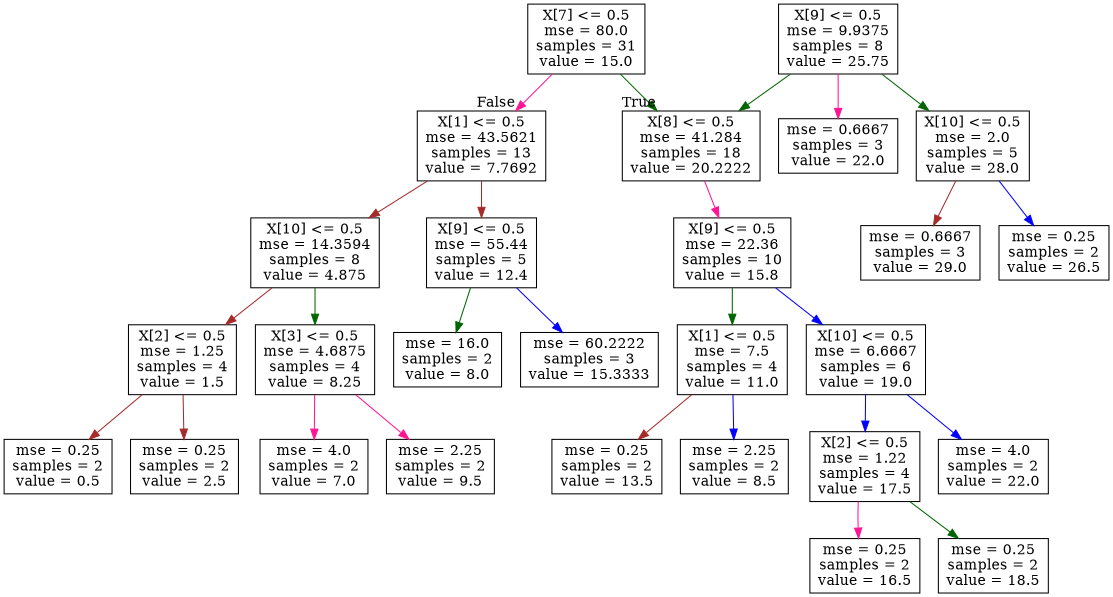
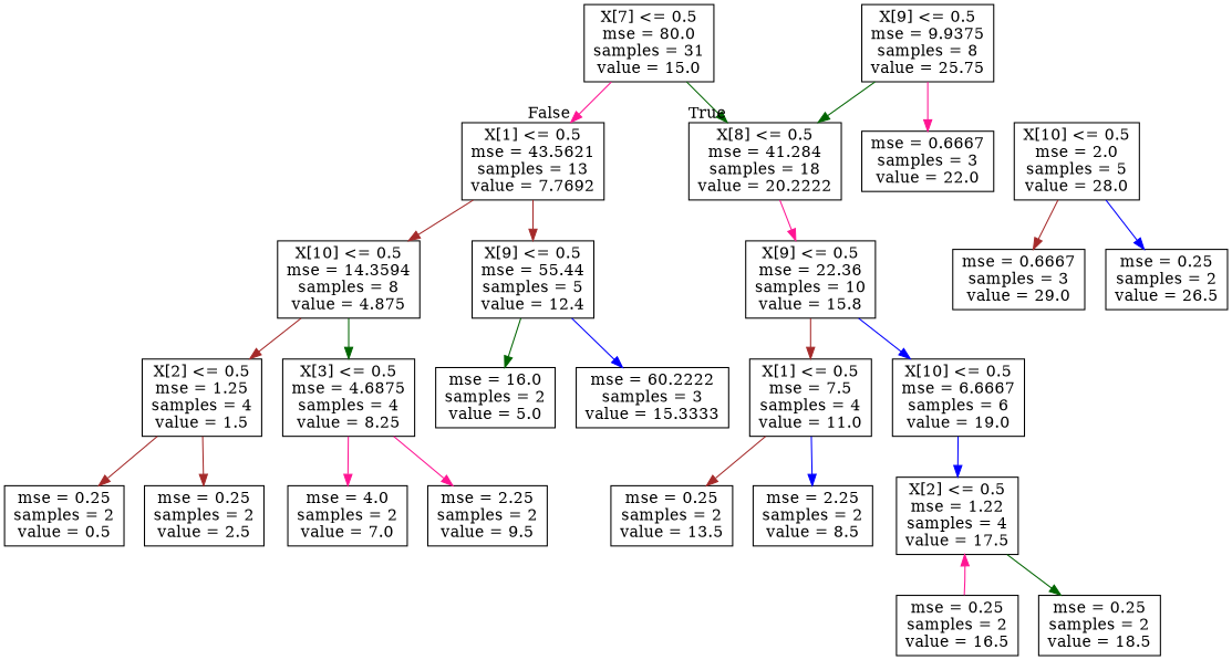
  digraph {
    node [shape=box]
    edge [color=darkgreen]
    n1 [label="X[7] <= 0.5\nmse = 80.0\nsamples = 31\nvalue = 15.0"]
    n2 [label="X[8] <= 0.5\nmse = 41.284\nsamples = 18\nvalue = 20.2222"]
    n3 [label="X[1] <= 0.5\nmse = 43.5621\nsamples = 13\nvalue = 7.7692"]
    n4 [label="X[9] <= 0.5\nmse = 22.36\nsamples = 10\nvalue = 15.8"]
    n5 [label="X[10] <= 0.5\nmse = 14.3594\nsamples = 8\nvalue = 4.875"]
    n6 [label="X[9] <= 0.5\nmse = 55.44\nsamples = 5\nvalue = 12.4"]
    n7 [label="X[1] <= 0.5\nmse = 7.5\nsamples = 4\nvalue = 11.0"]
    n8 [label="X[10] <= 0.5\nmse = 6.6667\nsamples = 6\nvalue = 19.0"]
    n9 [label="X[9] <= 0.5\nmse = 9.9375\nsamples = 8\nvalue = 25.75"]
    n10 [label="mse = 0.6667\nsamples = 3\nvalue = 22.0"]
    n11 [label="X[10] <= 0.5\nmse = 2.0\nsamples = 5\nvalue = 28.0"]
    n12 [label="mse = 0.25\nsamples = 2\nvalue = 13.5"]
    n13 [label="mse = 2.25\nsamples = 2\nvalue = 8.5"]
    n14 [label="X[2] <= 0.5\nmse = 1.22\nsamples = 4\nvalue = 17.5"]
-   n15 [label="mse = 4.0\nsamples = 2\nvalue = 22.0"]
    n16 [label="mse = 0.25\nsamples = 2\nvalue = 16.5"]
    n17 [label="mse = 0.25\nsamples = 2\nvalue = 18.5"]
    n18 [label="mse = 0.25\nsamples = 2\nvalue = 26.5"]
    n19 [label="mse = 0.6667\nsamples = 3\nvalue = 29.0"]
    n20 [label="X[2] <= 0.5\nmse = 1.25\nsamples = 4\nvalue = 1.5"]
    n21 [label="X[3] <= 0.5\nmse = 4.6875\nsamples = 4\nvalue = 8.25"]
-   n22 [label="mse = 16.0\nsamples = 2\nvalue = 8.0"]
+   n22 [label="mse = 16.0\nsamples = 2\nvalue = 5.0"]
    n23 [label="mse = 60.2222\nsamples = 3\nvalue = 15.3333"]
    n24 [label="mse = 0.25\nsamples = 2\nvalue = 0.5"]
    n25 [label="mse = 0.25\nsamples = 2\nvalue = 2.5"]
    n26 [label="mse = 4.0\nsamples = 2\nvalue = 7.0"]
    n27 [label="mse = 2.25\nsamples = 2\nvalue = 9.5"]
    n1 -> n2 [headlabel=True labelangle=45 labeldistance=2.5]
    n1 -> n3 [color=deeppink headlabel=False labelangle=-45 labeldistance=2.5]
    n2 -> n4 [color=deeppink]
    n3 -> n5 [color=brown]
    n3 -> n6 [color=brown]
-   n4 -> n7
+   n4 -> n7 [color=brown]
    n4 -> n8 [color=blue]
    n5 -> n20 [color=brown]
    n5 -> n21
    n6 -> n22
    n6 -> n23 [color=blue]
    n7 -> n12 [color=brown]
    n7 -> n13 [color=blue]
    n8 -> n14 [color=blue]
-   n8 -> n15 [color=blue]
    n9 -> n2
    n9 -> n10 [color=deeppink]
-   n9 -> n11
    n11 -> n18 [color=blue]
    n11 -> n19 [color=brown]
-   n14 -> n16 [color=deeppink]
+   n16 -> n14 [color=deeppink]
    n14 -> n17
    n20 -> n24 [color=brown]
    n20 -> n25 [color=brown]
    n21 -> n26 [color=deeppink]
    n21 -> n27 [color=deeppink]
  }
